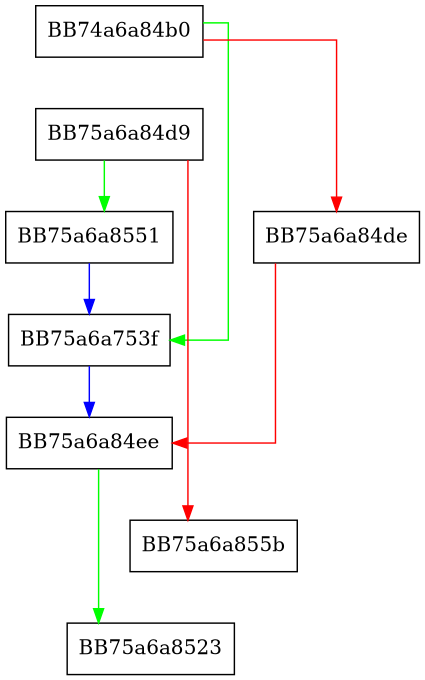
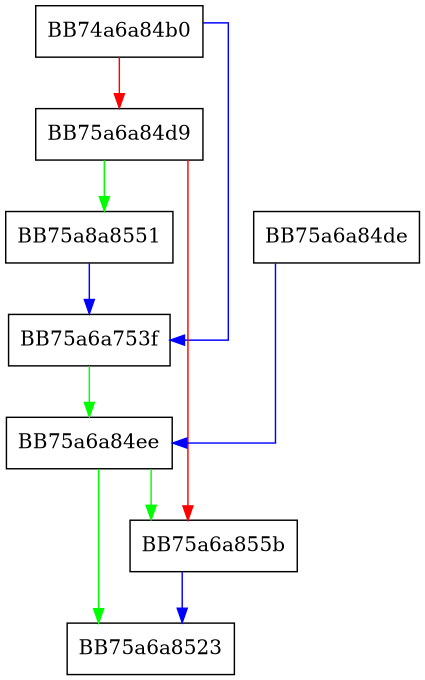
  digraph {
    splines=ortho
    node [shape=box]
    edge [color=green]
    n1 [label=BB74a6a84b0]
    n2 [label=BB75a6a753f]
    BB75a6a84d9
    BB75a6a84ee
-   BB75a6a8551
+   BB75a6a8551 [label=BB75a8a8551]
    BB75a6a855b
    BB75a6a8523
    BB75a6a84de
-   n1 -> n2
-   n1 -> BB75a6a84de [color=red]
-   n2 -> BB75a6a84ee [color=blue]
+   n1 -> n2 [color=blue]
+   n1 -> BB75a6a84d9 [color=red]
+   n2 -> BB75a6a84ee
    BB75a6a84d9 -> BB75a6a8551
    BB75a6a84d9 -> BB75a6a855b [color=red]
+   BB75a6a84ee -> BB75a6a855b
    BB75a6a84ee -> BB75a6a8523
    BB75a6a8551 -> n2 [color=blue]
-   BB75a6a84de -> BB75a6a84ee [color=red]
+   BB75a6a855b -> BB75a6a8523 [color=blue]
+   BB75a6a84de -> BB75a6a84ee [color=blue]
  }
